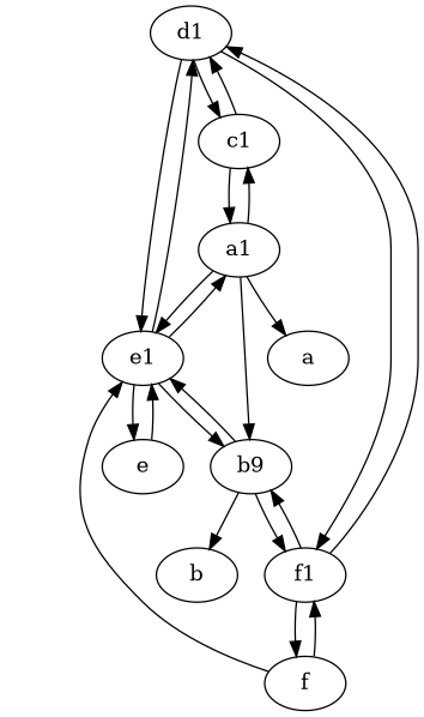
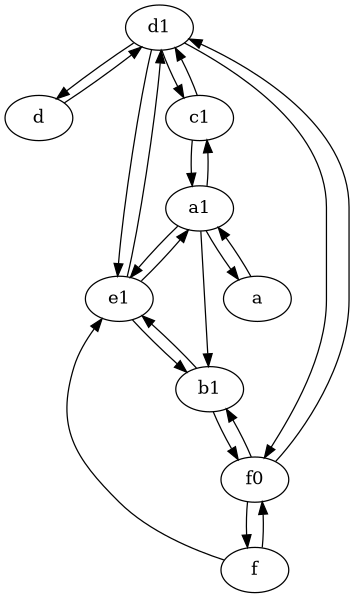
  digraph {
    d1
+   d
    c1
    e1
-   f1
+   f1 [label=f0]
    a1
-   b1 [label=b9]
-   e
+   b1
    f
    a
-   b
+   d1 -> d
    d1 -> c1
    d1 -> e1
    d1 -> f1
+   d -> d1
    c1 -> d1
    c1 -> a1
    e1 -> d1
    e1 -> a1
    e1 -> b1
-   e1 -> e
    f1 -> d1
    f1 -> b1
    f1 -> f
    a1 -> c1
    a1 -> e1
    a1 -> b1
    a1 -> a
    b1 -> e1
    b1 -> f1
-   b1 -> b
-   e -> e1
    f -> e1
    f -> f1
+   a -> a1
  }
